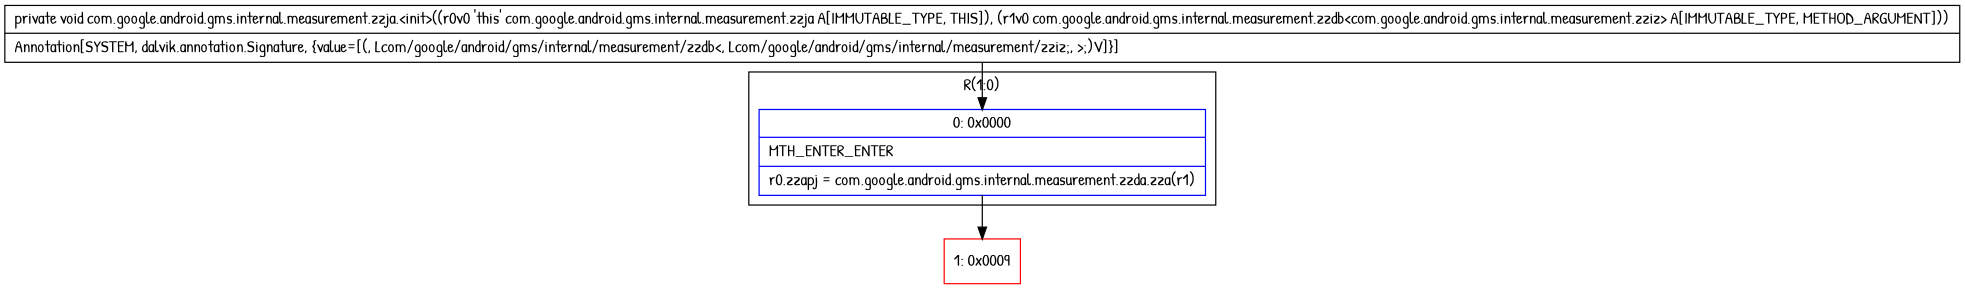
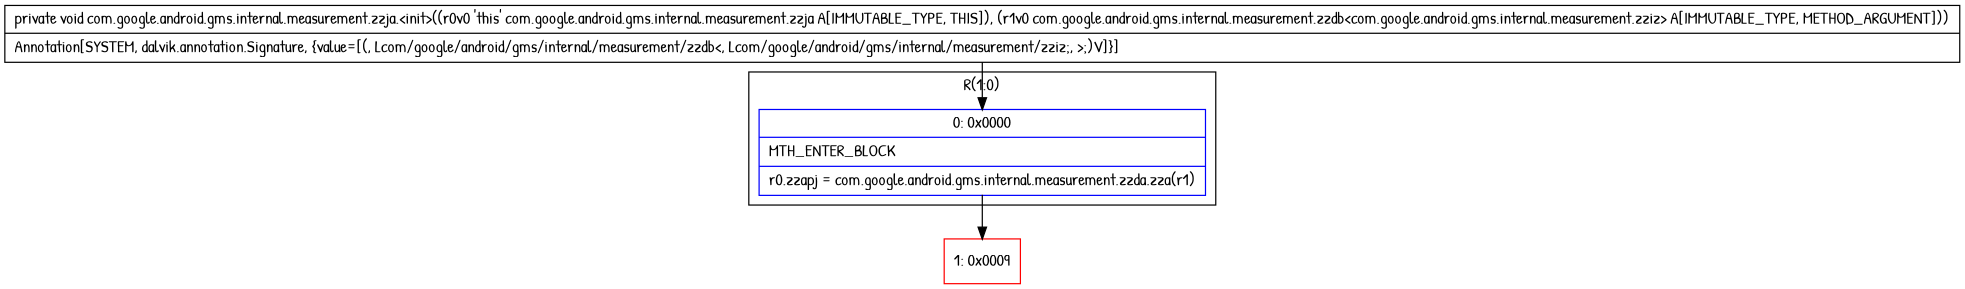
  digraph {
    fontname="Patrick Hand"
    node [shape=record fontname="Patrick Hand"]
    edge [fontname="Patrick Hand"]
-   n1 [color=blue label="{0\:\ 0x0000|MTH_ENTER_ENTER\l|r0.zzapj = com.google.android.gms.internal.measurement.zzda.zza(r1)\l}"]
+   n1 [color=blue label="{0\:\ 0x0000|MTH_ENTER_BLOCK\l|r0.zzapj = com.google.android.gms.internal.measurement.zzda.zza(r1)\l}"]
    n2 [color=red label="{1\:\ 0x0009}"]
    n3 [label="{private void com.google.android.gms.internal.measurement.zzja.\<init\>((r0v0 'this' com.google.android.gms.internal.measurement.zzja A[IMMUTABLE_TYPE, THIS]), (r1v0 com.google.android.gms.internal.measurement.zzdb\<com.google.android.gms.internal.measurement.zziz\> A[IMMUTABLE_TYPE, METHOD_ARGUMENT]))  | Annotation[SYSTEM, dalvik.annotation.Signature, \{value=[(, Lcom\/google\/android\/gms\/internal\/measurement\/zzdb\<, Lcom\/google\/android\/gms\/internal\/measurement\/zziz;, \>;)V]\}]\l}"]
    subgraph cluster_1 {
      label="R(1:0)"
      n1
    }
    n1 -> n2
    n3 -> n1
  }
